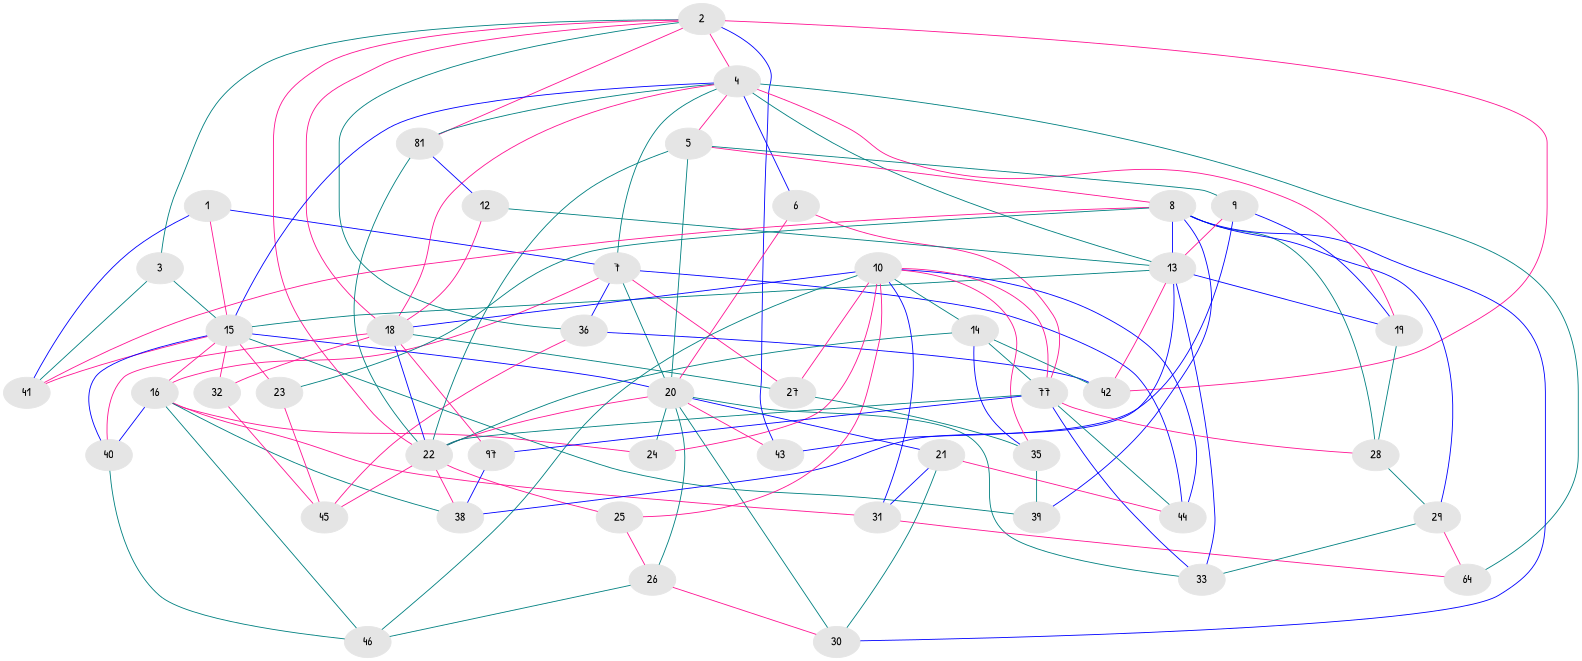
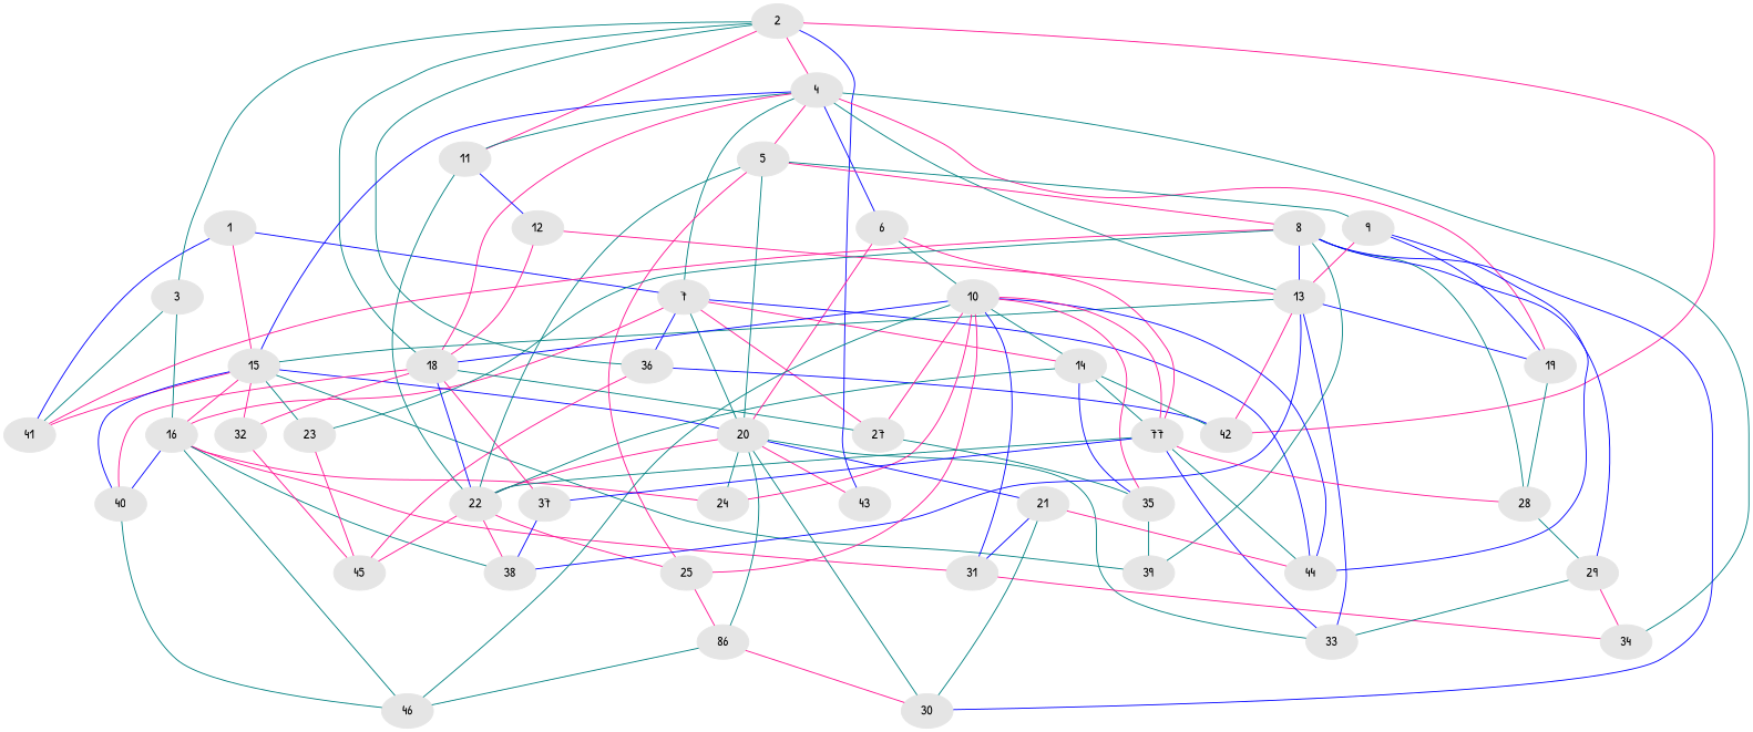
  graph {
    fontname="Patrick Hand"
    node [color=gray90 fontname="Patrick Hand" style=filled]
    edge [color=deeppink fontname="Patrick Hand" weight=1.0]
    1
    7
    15
    41
    16
    36
    20
    14
    27
    44
    23
    39
    32
    40
    24
    31
    46
    38
    2
    3
    4
-   11 [label=81]
+   11
    18
    22
    42
    43
    5
    6
    13
    19
-   34 [label=64]
+   34
    12
-   37 [label=97]
+   37
    25
    45
    8
    9
    10
    n39 [label=77]
    33
    28
    29
    30
    21
-   26
+   26 [label=86]
    35
    1 -- 7 [color=blue]
    1 -- 15
    1 -- 41 [color=blue]
    7 -- 16
    7 -- 36 [color=blue]
    7 -- 20 [color=teal]
+   7 -- 14
    7 -- 27
    7 -- 44 [color=blue]
    15 -- 41
    15 -- 16
    15 -- 20 [color=blue weight=2.0]
-   15 -- 23
+   15 -- 23 [color=teal]
    15 -- 39 [color=teal weight=2.0]
    15 -- 32
    15 -- 40 [color=blue]
    16 -- 40 [color=blue]
    16 -- 24
    16 -- 31
    16 -- 46 [color=teal]
    16 -- 38 [color=teal]
    36 -- 42 [color=blue]
    36 -- 45
    20 -- 24 [color=teal]
    20 -- 22
    20 -- 43
    20 -- 33 [color=teal]
    20 -- 30 [color=teal]
    20 -- 21 [color=blue]
    20 -- 26 [color=teal]
    14 -- 22 [color=teal]
    14 -- 42 [color=teal]
    14 -- n39 [color=teal]
    14 -- 35 [color=blue]
    27 -- 35 [color=teal]
    23 -- 45
    32 -- 45
    40 -- 46 [color=teal]
    31 -- 34
    2 -- 36 [color=teal]
    2 -- 3 [color=teal]
    2 -- 4
    2 -- 11
-   2 -- 18
-   2 -- 22
+   2 -- 18 [color=teal]
    2 -- 42 [weight=2.0]
    2 -- 43 [color=blue weight=2.0]
    3 -- 41 [color=teal]
-   3 -- 15 [color=teal weight=2.0]
+   3 -- 16 [color=teal weight=2.0]
    4 -- 7 [color=teal]
    4 -- 15 [color=blue]
    4 -- 11 [color=teal]
    4 -- 18
    4 -- 5
    4 -- 6 [color=blue]
    4 -- 13 [color=teal weight=2.0]
    4 -- 19
    4 -- 34 [color=teal weight=2.0]
    11 -- 22 [color=teal]
    11 -- 12 [color=blue]
    18 -- 27 [color=teal]
    18 -- 32 [weight=2.0]
    18 -- 40
    18 -- 22 [color=blue]
    18 -- 37 [weight=2.0]
    22 -- 38
    22 -- 25
    22 -- 45
    5 -- 20 [color=teal]
    5 -- 22 [color=teal]
+   5 -- 25
    5 -- 8
    5 -- 9 [color=teal]
    6 -- 20
+   6 -- 10 [color=teal]
    6 -- n39
    13 -- 15 [color=teal]
    13 -- 38 [color=blue]
    13 -- 42
    13 -- 19 [color=blue]
    13 -- 33 [color=blue]
    19 -- 28 [color=teal]
    12 -- 18 [weight=2.0]
-   12 -- 13 [color=teal]
+   12 -- 13
    37 -- 38 [color=blue]
    25 -- 26
    8 -- 41
    8 -- 23 [color=teal]
-   8 -- 39 [color=blue]
+   8 -- 39 [color=teal]
    8 -- 13 [color=blue]
    8 -- 28 [color=teal]
    8 -- 29 [color=blue]
    8 -- 30 [color=blue]
-   9 -- 43 [color=blue]
+   9 -- 44 [color=blue]
    9 -- 13
    9 -- 19 [color=blue]
    10 -- 14 [color=teal]
    10 -- 27
    10 -- 44 [color=blue]
    10 -- 24 [weight=2.0]
    10 -- 31 [color=blue]
    10 -- 46 [color=teal]
    10 -- 18 [color=blue]
    10 -- 25
    10 -- n39
    10 -- 35
    n39 -- 44 [color=teal]
    n39 -- 22 [color=teal]
    n39 -- 37 [color=blue]
    n39 -- 33 [color=blue]
    n39 -- 28
    28 -- 29 [color=teal]
    29 -- 34
    29 -- 33 [color=teal]
    21 -- 44
    21 -- 31 [color=blue]
    21 -- 30 [color=teal]
    26 -- 46 [color=teal]
    26 -- 30
    35 -- 39 [color=teal]
  }
